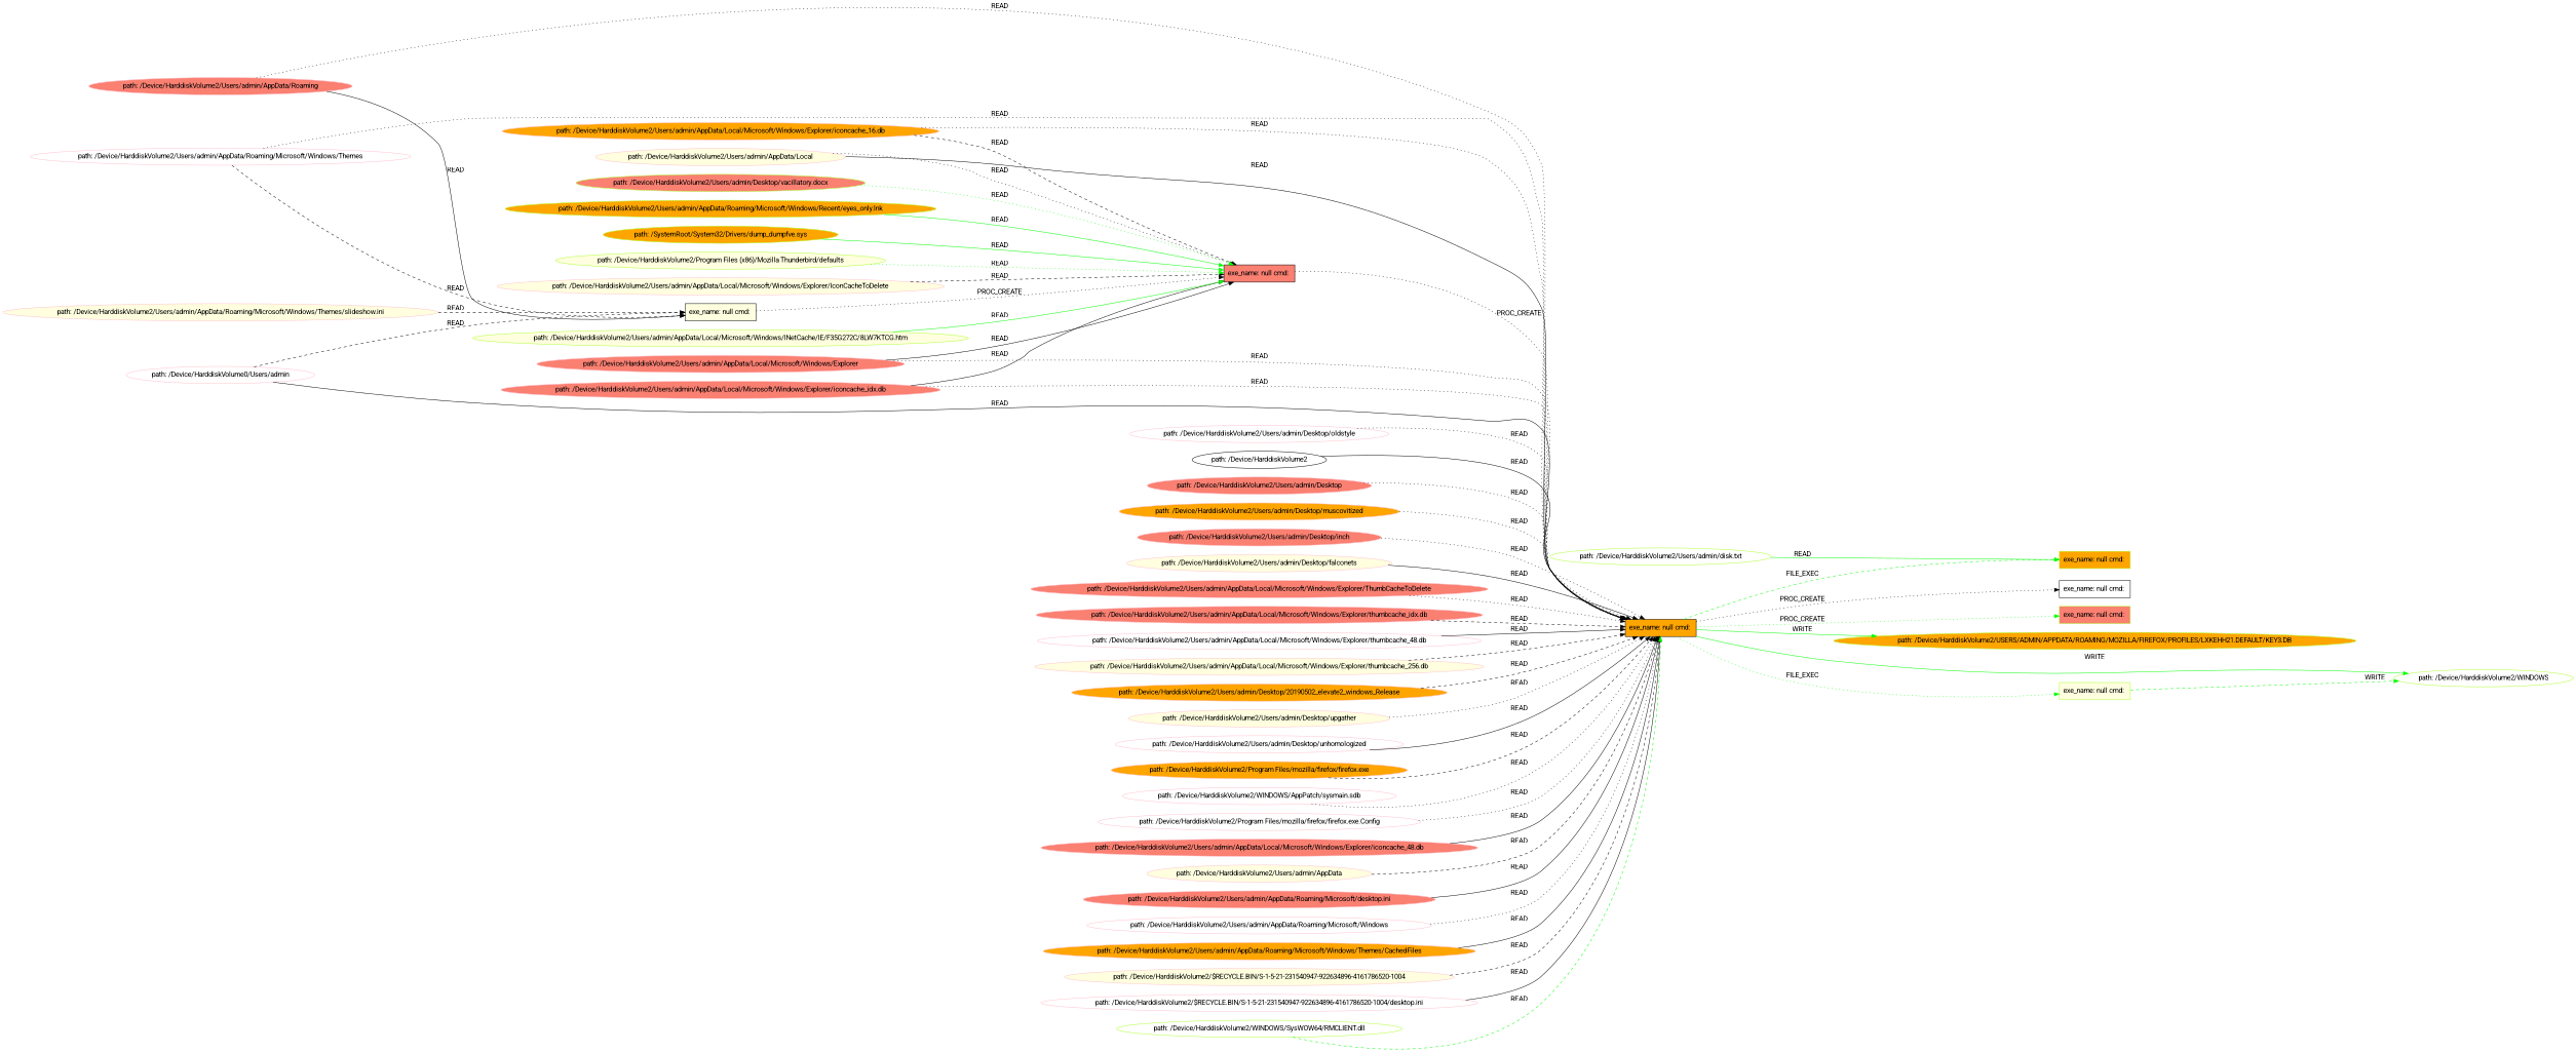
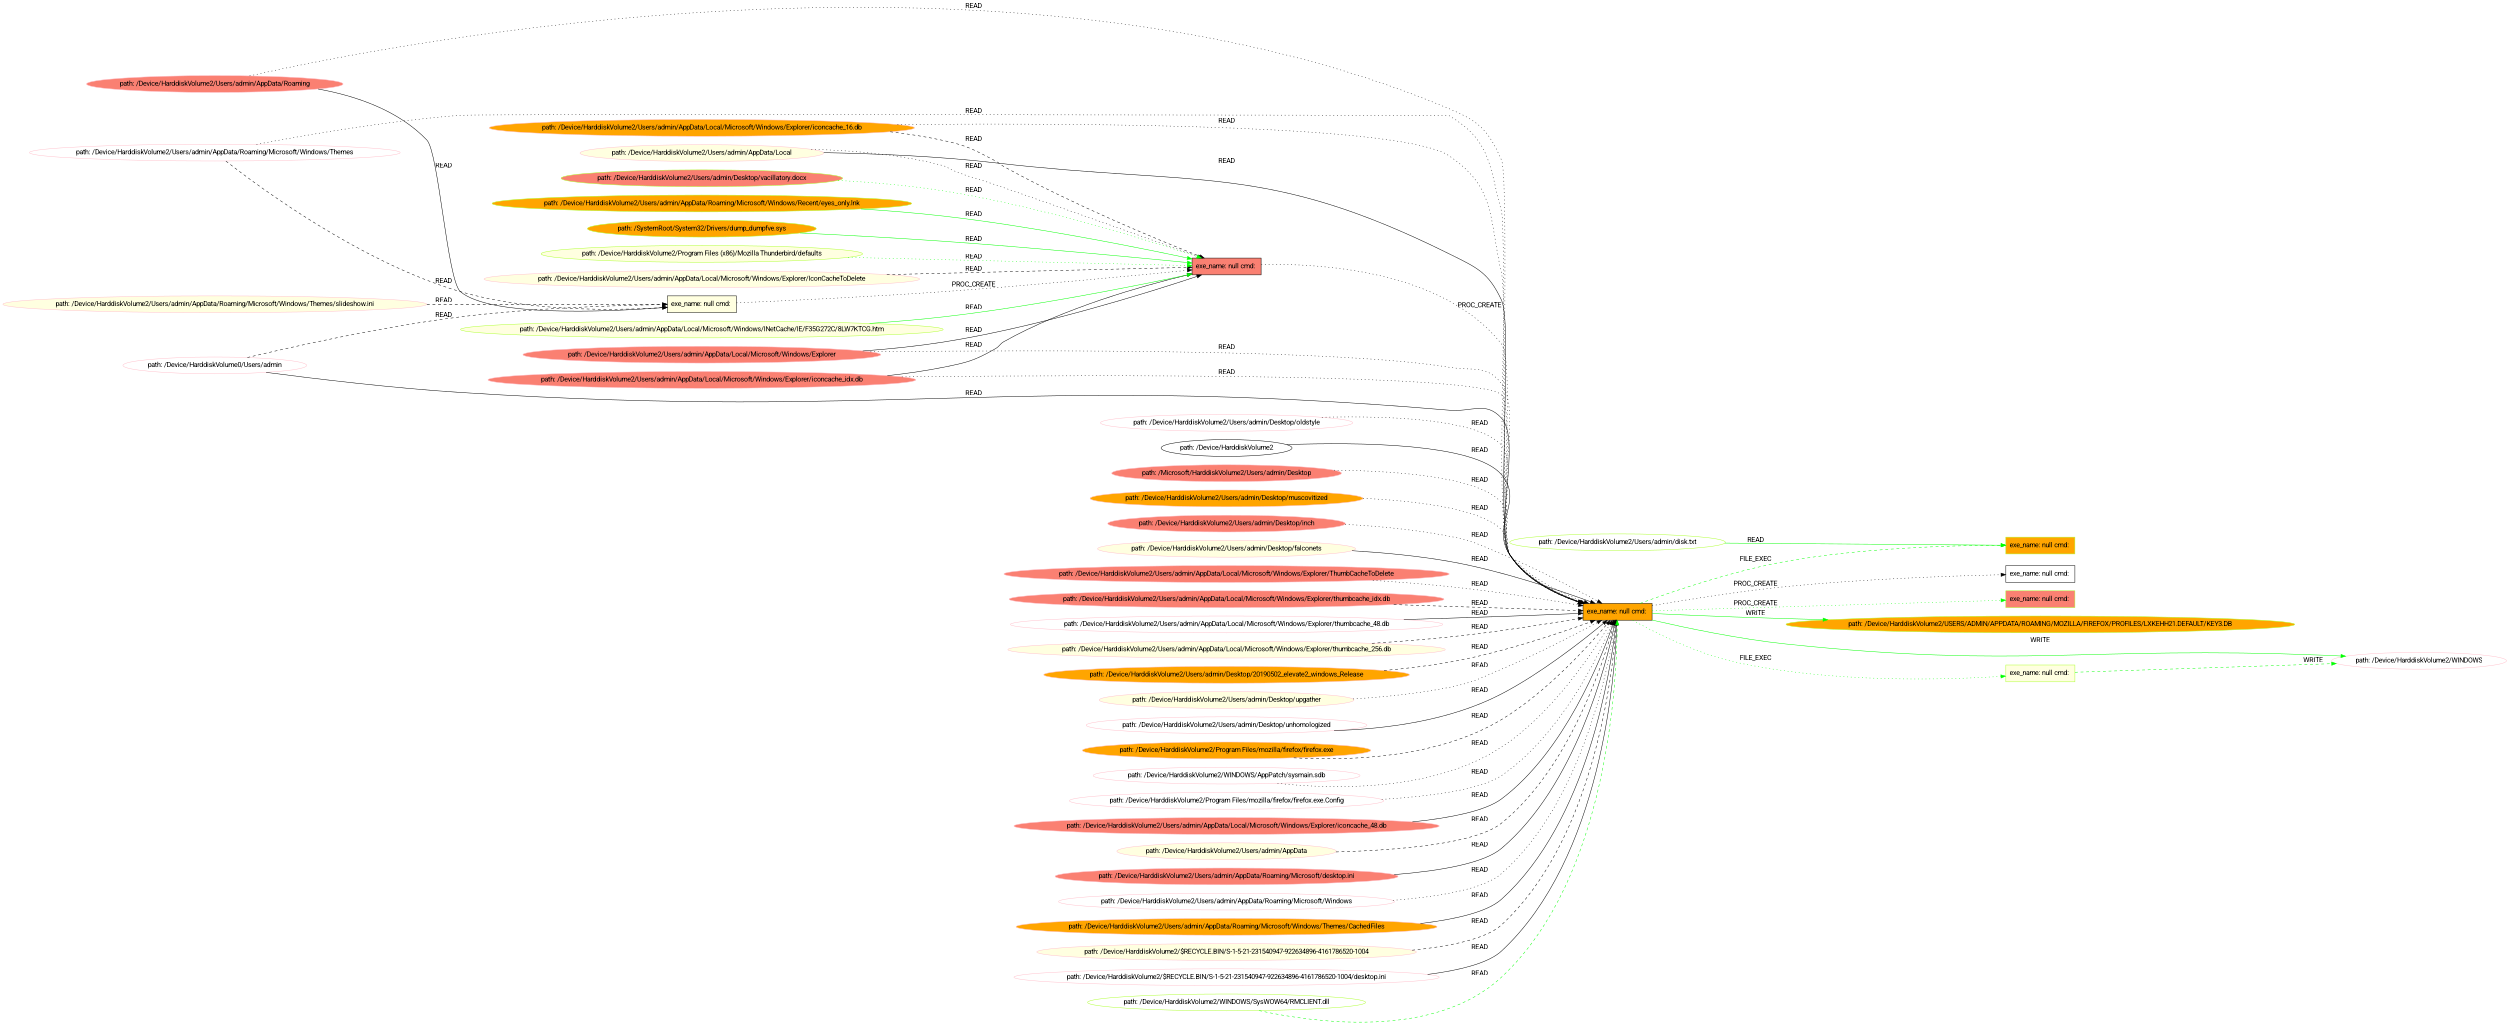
  digraph {
    fontname=Roboto
    rankdir=LR
    node [color=pink fillcolor=white fontname=Roboto shape=oval style=filled]
    edge [color=black fontname=Roboto style=dotted]
    n1 [color=black fillcolor=orange label="exe_name: null cmd: " shape=box style="solid,filled"]
    n2 [color=greenyellow fillcolor=orange label="exe_name: null cmd: " shape=box style="solid,filled"]
    n3 [color=greenyellow fillcolor=lightyellow label="exe_name: null cmd: " shape=box style="solid,filled"]
    n4 [color=black label="exe_name: null cmd: " shape=box style="solid,filled"]
-   n5 [color=greenyellow label="path: /Device/HarddiskVolume2/WINDOWS"]
+   n5 [label="path: /Device/HarddiskVolume2/WINDOWS"]
    n6 [color=greenyellow fillcolor=salmon label="exe_name: null cmd: " shape=box style="solid,filled"]
    n7 [color=greenyellow fillcolor=orange label="path: /Device/HarddiskVolume2/USERS/ADMIN/APPDATA/ROAMING/MOZILLA/FIREFOX/PROFILES/LXKEHH21.DEFAULT/KEY3.DB"]
    n8 [fillcolor=salmon label="path: /Device/HarddiskVolume2/Users/admin/AppData/Roaming"]
    n9 [color=black fillcolor=lightyellow label="exe_name: null cmd: " shape=box style="solid,filled"]
    n10 [color=black fillcolor=salmon label="exe_name: null cmd: " shape=box style="solid,filled"]
    n11 [label="path: /Device/HarddiskVolume2/Users/admin/AppData/Roaming/Microsoft/Windows/Themes"]
    n12 [label="path: /Device/HarddiskVolume0/Users/admin"]
    n13 [fillcolor=lightyellow label="path: /Device/HarddiskVolume2/Users/admin/AppData/Roaming/Microsoft/Windows/Themes/slideshow.ini"]
    n14 [fillcolor=lightyellow label="path: /Device/HarddiskVolume2/Users/admin/AppData/Local"]
    n15 [fillcolor=salmon label="path: /Device/HarddiskVolume2/Users/admin/AppData/Local/Microsoft/Windows/Explorer"]
    n16 [fillcolor=salmon label="path: /Device/HarddiskVolume2/Users/admin/AppData/Local/Microsoft/Windows/Explorer/iconcache_idx.db"]
    n17 [fillcolor=lightyellow label="path: /Device/HarddiskVolume2/Users/admin/AppData/Local/Microsoft/Windows/Explorer/IconCacheToDelete"]
    n18 [fillcolor=orange label="path: /Device/HarddiskVolume2/Users/admin/AppData/Local/Microsoft/Windows/Explorer/iconcache_16.db"]
    n19 [label="path: /Device/HarddiskVolume2/Users/admin/Desktop/oldstyle"]
    n20 [color=black label="path: /Device/HarddiskVolume2"]
-   n21 [fillcolor=salmon label="path: /Device/HarddiskVolume2/Users/admin/Desktop"]
+   n21 [fillcolor=salmon label="path: /Microsoft/HarddiskVolume2/Users/admin/Desktop"]
    n22 [fillcolor=orange label="path: /Device/HarddiskVolume2/Users/admin/Desktop/muscovitized"]
    n23 [fillcolor=salmon label="path: /Device/HarddiskVolume2/Users/admin/Desktop/inch"]
    n24 [fillcolor=lightyellow label="path: /Device/HarddiskVolume2/Users/admin/Desktop/falconets"]
    n25 [fillcolor=salmon label="path: /Device/HarddiskVolume2/Users/admin/AppData/Local/Microsoft/Windows/Explorer/ThumbCacheToDelete"]
    n26 [fillcolor=salmon label="path: /Device/HarddiskVolume2/Users/admin/AppData/Local/Microsoft/Windows/Explorer/thumbcache_idx.db"]
    n27 [label="path: /Device/HarddiskVolume2/Users/admin/AppData/Local/Microsoft/Windows/Explorer/thumbcache_48.db"]
    n28 [fillcolor=lightyellow label="path: /Device/HarddiskVolume2/Users/admin/AppData/Local/Microsoft/Windows/Explorer/thumbcache_256.db"]
    n29 [fillcolor=orange label="path: /Device/HarddiskVolume2/Users/admin/Desktop/20190502_elevate2_windows_Release"]
    n30 [fillcolor=lightyellow label="path: /Device/HarddiskVolume2/Users/admin/Desktop/upgather"]
    n31 [label="path: /Device/HarddiskVolume2/Users/admin/Desktop/unhomologized"]
    n32 [fillcolor=orange label="path: /Device/HarddiskVolume2/Program Files/mozilla/firefox/firefox.exe"]
    n33 [label="path: /Device/HarddiskVolume2/WINDOWS/AppPatch/sysmain.sdb"]
    n34 [label="path: /Device/HarddiskVolume2/Program Files/mozilla/firefox/firefox.exe.Config"]
    n35 [fillcolor=salmon label="path: /Device/HarddiskVolume2/Users/admin/AppData/Local/Microsoft/Windows/Explorer/iconcache_48.db"]
    n36 [fillcolor=lightyellow label="path: /Device/HarddiskVolume2/Users/admin/AppData"]
    n37 [fillcolor=salmon label="path: /Device/HarddiskVolume2/Users/admin/AppData/Roaming/Microsoft/desktop.ini"]
    n38 [label="path: /Device/HarddiskVolume2/Users/admin/AppData/Roaming/Microsoft/Windows"]
    n39 [fillcolor=orange label="path: /Device/HarddiskVolume2/Users/admin/AppData/Roaming/Microsoft/Windows/Themes/CachedFiles"]
    n40 [fillcolor=lightyellow label="path: /Device/HarddiskVolume2/$RECYCLE.BIN/S-1-5-21-231540947-922634896-4161786520-1004"]
    n41 [label="path: /Device/HarddiskVolume2/$RECYCLE.BIN/S-1-5-21-231540947-922634896-4161786520-1004/desktop.ini"]
    n42 [color=greenyellow label="path: /Device/HarddiskVolume2/Users/admin/disk.txt"]
    n43 [color=greenyellow fillcolor=lightyellow label="path: /Device/HarddiskVolume2/Users/admin/AppData/Local/Microsoft/Windows/INetCache/IE/F35G272C/8LW7KTCG.htm"]
    n44 [color=greenyellow fillcolor=salmon label="path: /Device/HarddiskVolume2/Users/admin/Desktop/vacillatory.docx"]
    n45 [color=greenyellow fillcolor=orange label="path: /Device/HarddiskVolume2/Users/admin/AppData/Roaming/Microsoft/Windows/Recent/eyes_only.lnk"]
    n46 [color=greenyellow fillcolor=orange label="path: /SystemRoot/System32/Drivers/dump_dumpfve.sys"]
    n47 [color=greenyellow label="path: /Device/HarddiskVolume2/WINDOWS/SysWOW64/RMCLIENT.dll"]
    n48 [color=greenyellow fillcolor=lightyellow label="path: /Device/HarddiskVolume2/Program Files (x86)/Mozilla Thunderbird/defaults"]
    n1 -> n2 [color=green label=FILE_EXEC style=dashed]
    n1 -> n3 [color=green label=FILE_EXEC]
    n1 -> n4 [label=PROC_CREATE]
    n1 -> n5 [color=green label=WRITE style=solid]
    n1 -> n6 [color=green label=PROC_CREATE]
    n1 -> n7 [color=green label=WRITE style=solid]
    n3 -> n5 [color=green label=WRITE style=dashed]
    n8 -> n1 [label=READ]
    n8 -> n9 [label=READ style=solid]
    n9 -> n10 [label=PROC_CREATE]
    n10 -> n1 [label=PROC_CREATE]
    n11 -> n1 [label=READ]
    n11 -> n9 [label=READ style=dashed]
    n12 -> n1 [label=READ style=solid]
    n12 -> n9 [label=READ style=dashed]
    n13 -> n9 [label=READ style=dashed]
    n14 -> n1 [label=READ style=solid]
    n14 -> n10 [label=READ]
    n15 -> n1 [label=READ]
    n15 -> n10 [label=READ style=solid]
    n16 -> n1 [label=READ]
    n16 -> n10 [label=READ style=solid]
    n17 -> n10 [label=READ style=dashed]
    n18 -> n1 [label=READ]
    n18 -> n10 [label=READ style=dashed]
    n19 -> n1 [label=READ]
    n20 -> n1 [label=READ style=solid]
    n21 -> n1 [label=READ]
    n22 -> n1 [label=READ]
    n23 -> n1 [label=READ]
    n24 -> n1 [label=READ style=solid]
    n25 -> n1 [label=READ]
    n26 -> n1 [label=READ style=dashed]
    n27 -> n1 [label=READ style=solid]
    n28 -> n1 [label=READ style=dashed]
    n29 -> n1 [label=READ style=dashed]
    n30 -> n1 [label=READ]
    n31 -> n1 [label=READ style=solid]
    n32 -> n1 [label=READ style=dashed]
    n33 -> n1 [label=READ]
    n34 -> n1 [label=READ]
    n35 -> n1 [label=READ style=solid]
    n36 -> n1 [label=READ style=dashed]
    n37 -> n1 [label=READ style=solid]
    n38 -> n1 [label=READ]
    n39 -> n1 [label=READ style=solid]
    n40 -> n1 [label=READ style=dashed]
    n41 -> n1 [label=READ style=solid]
    n42 -> n2 [color=green label=READ style=solid]
    n43 -> n10 [color=green label=READ style=solid]
    n44 -> n10 [color=green label=READ]
    n45 -> n10 [color=green label=READ style=solid]
    n46 -> n10 [color=green label=READ style=solid]
    n47 -> n1 [color=green label=READ style=dashed]
    n48 -> n10 [color=green label=READ]
  }
